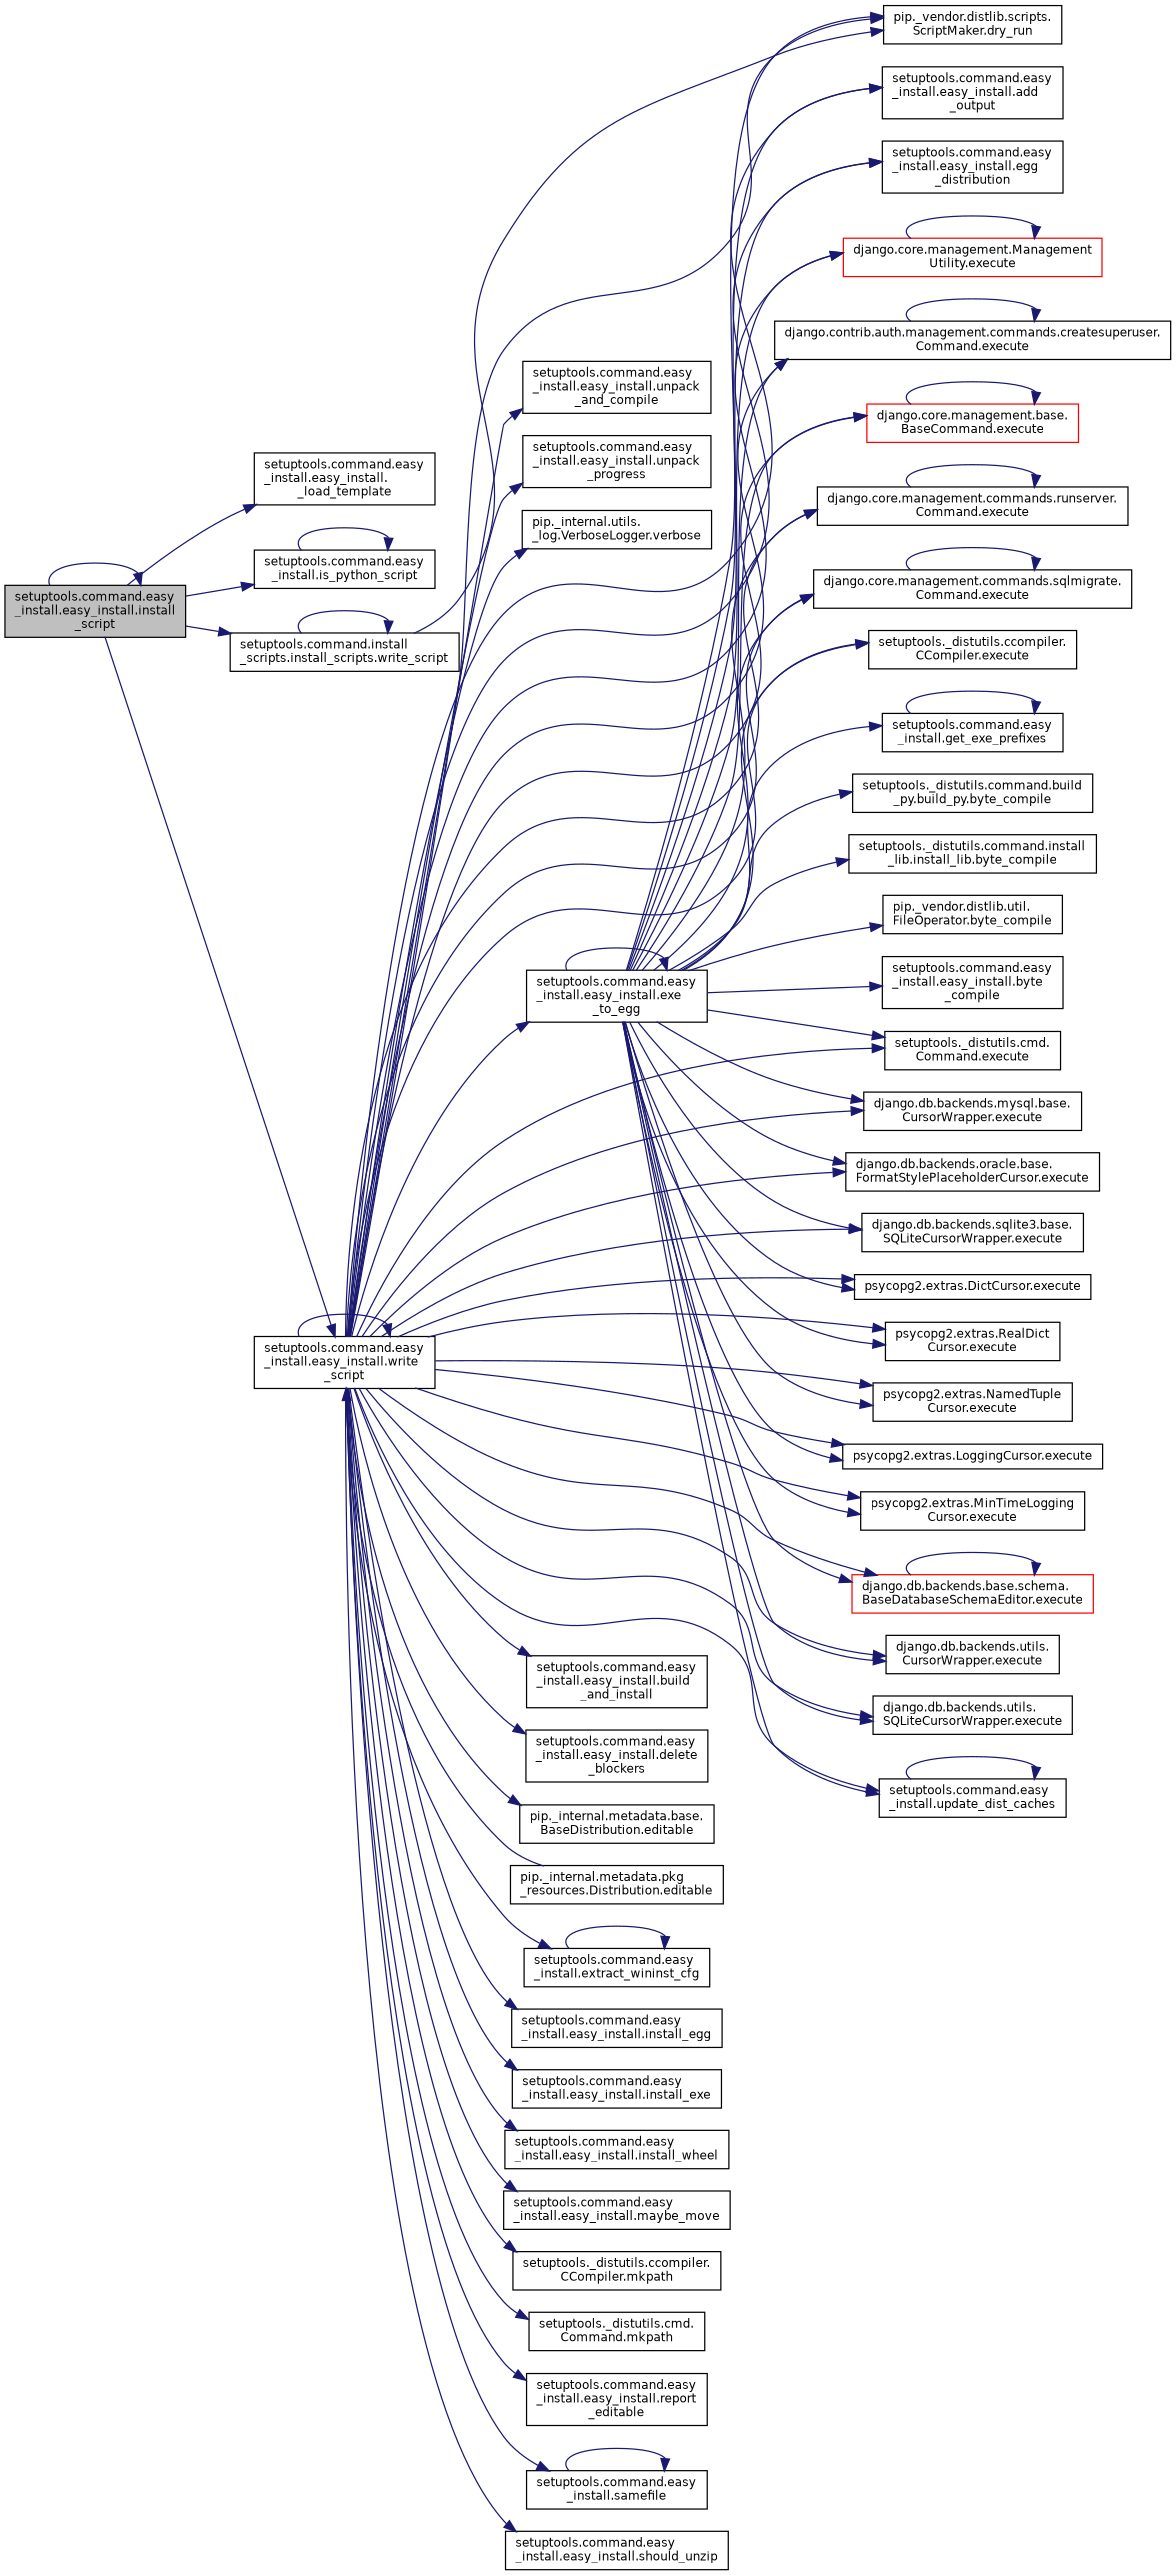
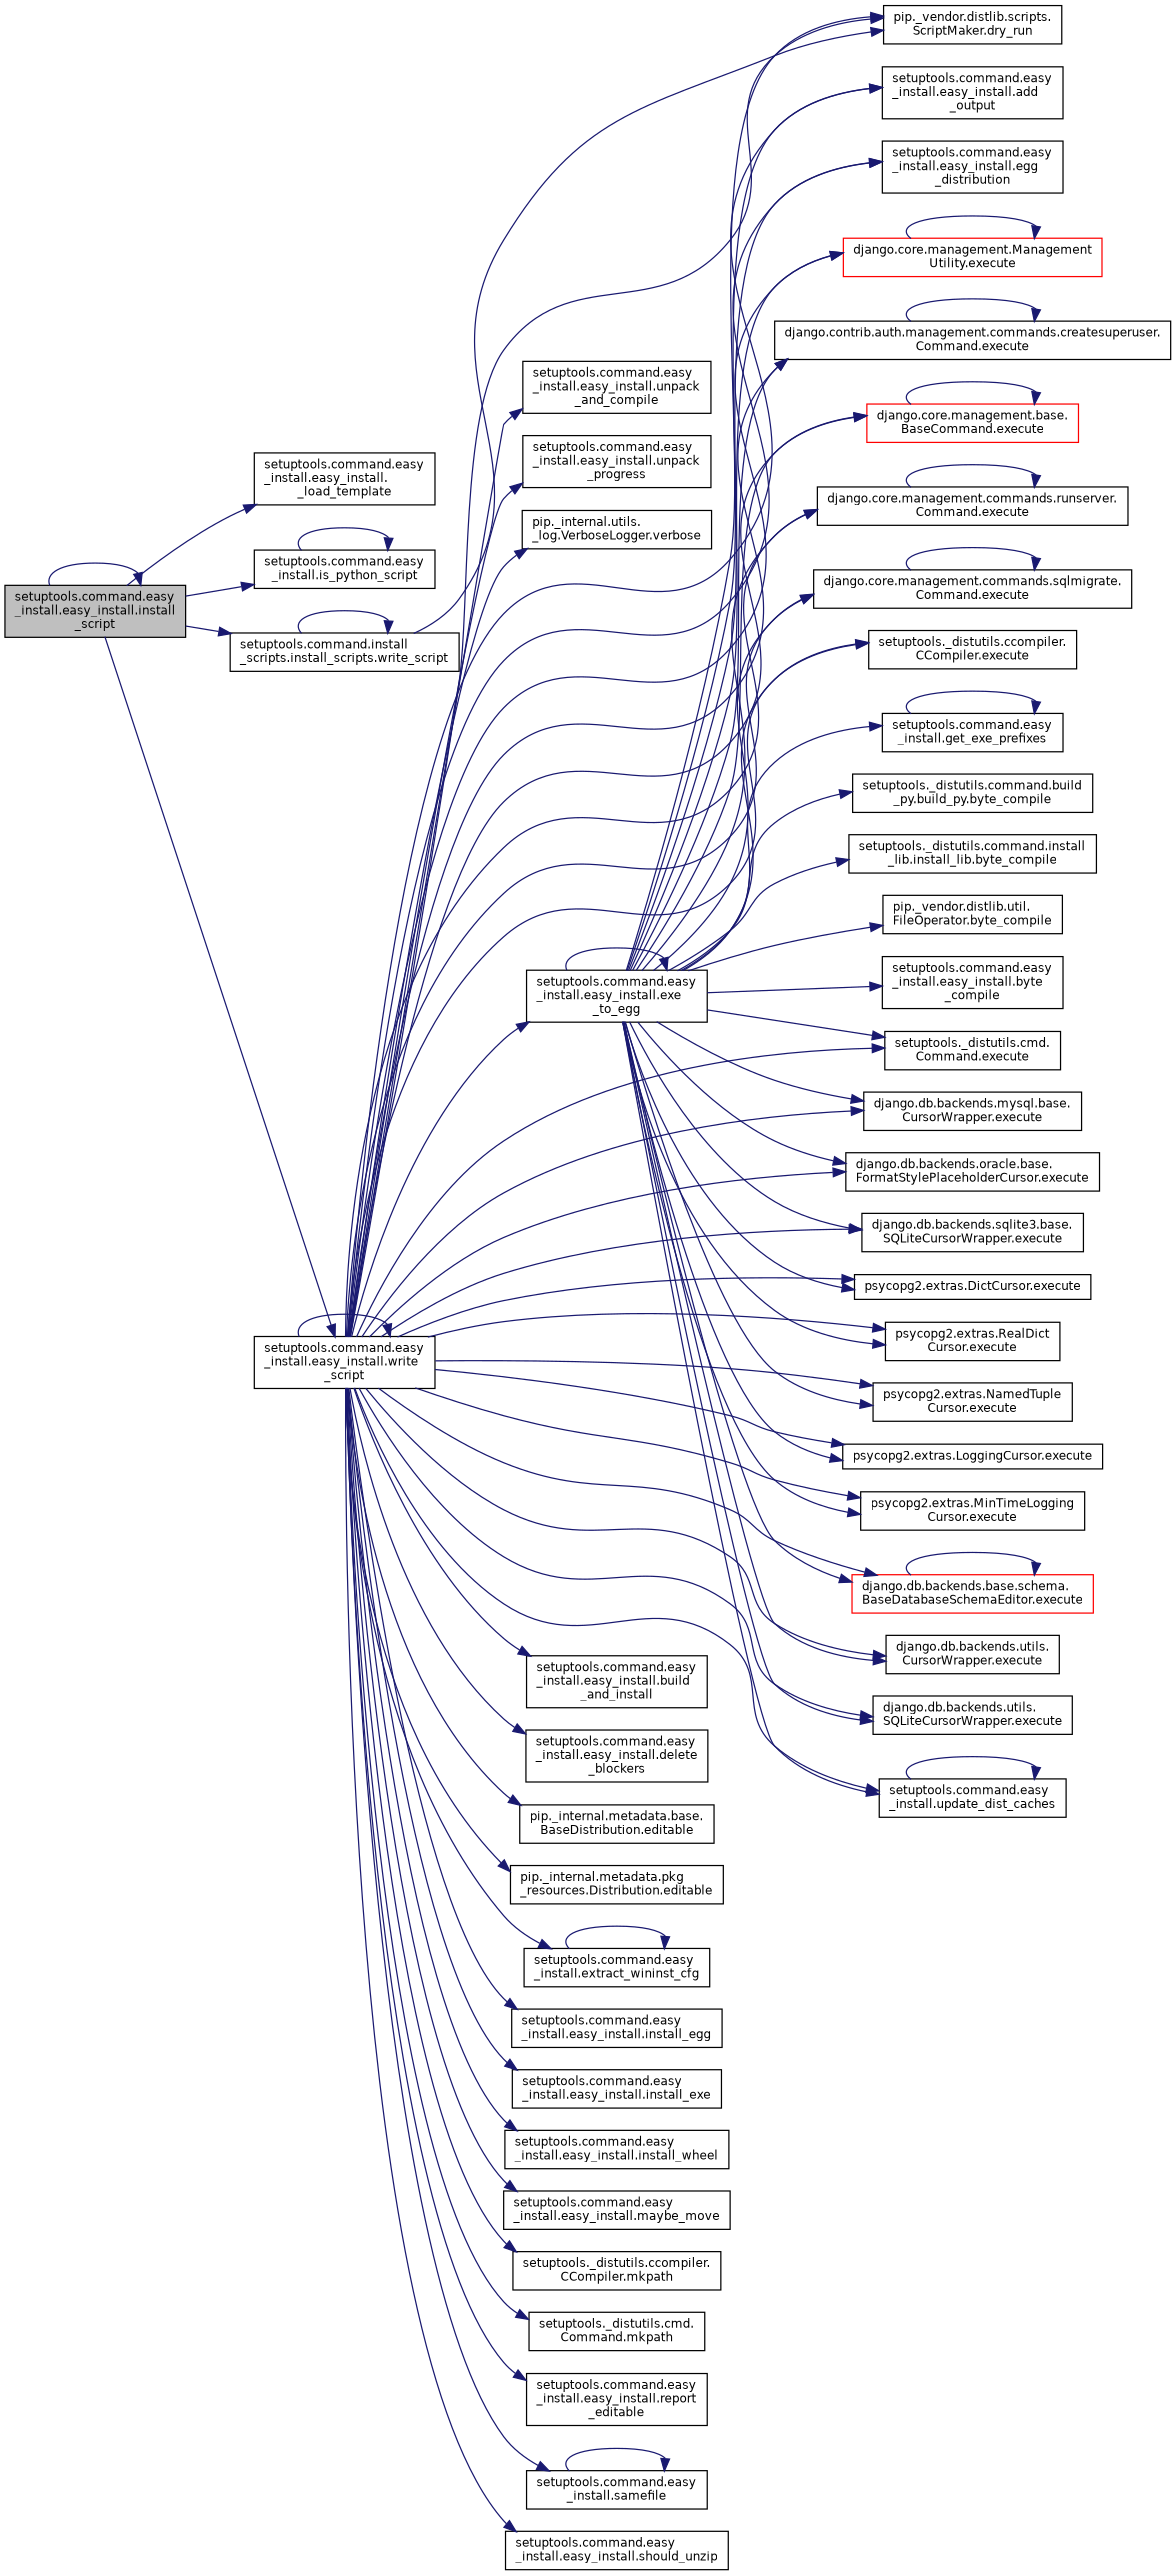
  digraph {
    rankdir=LR
    node [color=black fillcolor=white fontname=Helvetica fontsize=10 shape=record style=filled]
    edge [color=midnightblue fontname=Helvetica fontsize=10 labelfontname=Helvetica labelfontsize=10 style=solid]
    n1 [fillcolor=grey75 fontcolor=black height=0.2 label="setuptools.command.easy\l_install.easy_install.install\l_script" width=0.4]
    n2 [height=0.2 label="setuptools.command.easy\l_install.easy_install.\l_load_template" width=0.4]
    n3 [height=0.2 label="setuptools.command.easy\l_install.is_python_script" width=0.4]
    n4 [height=0.2 label="setuptools.command.install\l_scripts.install_scripts.write_script" width=0.4]
    n5 [height=0.2 label="setuptools.command.easy\l_install.easy_install.write\l_script" width=0.4]
    n6 [height=0.2 label="pip._vendor.distlib.scripts.\lScriptMaker.dry_run" width=0.4]
    n7 [height=0.2 label="setuptools.command.easy\l_install.easy_install.add\l_output" width=0.4]
    n8 [height=0.2 label="setuptools.command.easy\l_install.easy_install.build\l_and_install" width=0.4]
    n9 [height=0.2 label="setuptools.command.easy\l_install.easy_install.delete\l_blockers" width=0.4]
    n10 [height=0.2 label="pip._internal.metadata.base.\lBaseDistribution.editable" width=0.4]
    n11 [height=0.2 label="pip._internal.metadata.pkg\l_resources.Distribution.editable" width=0.4]
    n12 [height=0.2 label="setuptools.command.easy\l_install.easy_install.egg\l_distribution" width=0.4]
    n13 [height=0.2 label="setuptools.command.easy\l_install.easy_install.exe\l_to_egg" width=0.4]
    n14 [color=red height=0.2 label="django.core.management.Management\lUtility.execute" width=0.4]
    n15 [height=0.2 label="django.contrib.auth.management.commands.createsuperuser.\lCommand.execute" width=0.4]
    n16 [color=red height=0.2 label="django.core.management.base.\lBaseCommand.execute" width=0.4]
    n17 [height=0.2 label="django.core.management.commands.runserver.\lCommand.execute" width=0.4]
    n18 [height=0.2 label="django.core.management.commands.sqlmigrate.\lCommand.execute" width=0.4]
    n19 [height=0.2 label="setuptools._distutils.ccompiler.\lCCompiler.execute" width=0.4]
    n20 [height=0.2 label="setuptools._distutils.cmd.\lCommand.execute" width=0.4]
    n21 [height=0.2 label="django.db.backends.mysql.base.\lCursorWrapper.execute" width=0.4]
    n22 [height=0.2 label="django.db.backends.oracle.base.\lFormatStylePlaceholderCursor.execute" width=0.4]
    n23 [height=0.2 label="django.db.backends.sqlite3.base.\lSQLiteCursorWrapper.execute" width=0.4]
    n24 [height=0.2 label="psycopg2.extras.DictCursor.execute" width=0.4]
    n25 [height=0.2 label="psycopg2.extras.RealDict\lCursor.execute" width=0.4]
    n26 [height=0.2 label="psycopg2.extras.NamedTuple\lCursor.execute" width=0.4]
    n27 [height=0.2 label="psycopg2.extras.LoggingCursor.execute" width=0.4]
    n28 [height=0.2 label="psycopg2.extras.MinTimeLogging\lCursor.execute" width=0.4]
    n29 [color=red height=0.2 label="django.db.backends.base.schema.\lBaseDatabaseSchemaEditor.execute" width=0.4]
    n30 [height=0.2 label="django.db.backends.utils.\lCursorWrapper.execute" width=0.4]
    n31 [height=0.2 label="django.db.backends.utils.\lSQLiteCursorWrapper.execute" width=0.4]
    n32 [height=0.2 label="setuptools.command.easy\l_install.update_dist_caches" width=0.4]
    n33 [height=0.2 label="setuptools.command.easy\l_install.extract_wininst_cfg" width=0.4]
    n34 [height=0.2 label="setuptools.command.easy\l_install.easy_install.install_egg" width=0.4]
    n35 [height=0.2 label="setuptools.command.easy\l_install.easy_install.install_exe" width=0.4]
    n36 [height=0.2 label="setuptools.command.easy\l_install.easy_install.install_wheel" width=0.4]
    n37 [height=0.2 label="setuptools.command.easy\l_install.easy_install.maybe_move" width=0.4]
    n38 [height=0.2 label="setuptools._distutils.ccompiler.\lCCompiler.mkpath" width=0.4]
    n39 [height=0.2 label="setuptools._distutils.cmd.\lCommand.mkpath" width=0.4]
    n40 [height=0.2 label="setuptools.command.easy\l_install.easy_install.report\l_editable" width=0.4]
    n41 [height=0.2 label="setuptools.command.easy\l_install.samefile" width=0.4]
    n42 [height=0.2 label="setuptools.command.easy\l_install.easy_install.should_unzip" width=0.4]
    n43 [height=0.2 label="setuptools.command.easy\l_install.easy_install.unpack\l_and_compile" width=0.4]
    n44 [height=0.2 label="setuptools.command.easy\l_install.easy_install.unpack\l_progress" width=0.4]
    n45 [height=0.2 label="pip._internal.utils.\l_log.VerboseLogger.verbose" width=0.4]
    n46 [height=0.2 label="setuptools._distutils.command.build\l_py.build_py.byte_compile" width=0.4]
    n47 [height=0.2 label="setuptools._distutils.command.install\l_lib.install_lib.byte_compile" width=0.4]
    n48 [height=0.2 label="pip._vendor.distlib.util.\lFileOperator.byte_compile" width=0.4]
    n49 [height=0.2 label="setuptools.command.easy\l_install.easy_install.byte\l_compile" width=0.4]
    n50 [height=0.2 label="setuptools.command.easy\l_install.get_exe_prefixes" width=0.4]
    n1 -> n1
    n1 -> n2
    n1 -> n3
    n1 -> n4
    n1 -> n5
    n3 -> n3
    n4 -> n4
    n4 -> n6
    n5 -> n5
    n5 -> n6
    n5 -> n7
    n5 -> n8
    n5 -> n9
    n5 -> n10
-   n11 -> n5
+   n5 -> n11
    n5 -> n12
    n5 -> n13
    n5 -> n14
    n5 -> n15
    n5 -> n16
    n5 -> n17
    n5 -> n18
    n5 -> n19
    n5 -> n20
    n5 -> n21
    n5 -> n22
    n5 -> n23
    n5 -> n24
    n5 -> n25
    n5 -> n26
    n5 -> n27
    n5 -> n28
    n5 -> n29
    n5 -> n30
    n5 -> n31
    n5 -> n32
    n5 -> n33
    n5 -> n34
    n5 -> n35
    n5 -> n36
    n5 -> n37
    n5 -> n38
    n5 -> n39
    n5 -> n40
    n5 -> n41
    n5 -> n42
    n5 -> n43
    n5 -> n44
    n5 -> n45
    n13 -> n6
    n13 -> n7
    n13 -> n12
    n13 -> n13
    n13 -> n14
    n13 -> n15
    n13 -> n16
    n13 -> n17
    n13 -> n18
    n13 -> n19
    n13 -> n20
    n13 -> n21
    n13 -> n22
    n13 -> n23
    n13 -> n24
    n13 -> n25
    n13 -> n26
    n13 -> n27
    n13 -> n28
    n13 -> n29
    n13 -> n30
    n13 -> n31
    n13 -> n32
    n13 -> n46
    n13 -> n47
    n13 -> n48
    n13 -> n49
    n13 -> n50
    n14 -> n14
    n15 -> n15
    n16 -> n16
    n17 -> n17
    n18 -> n18
    n29 -> n29
    n32 -> n32
    n33 -> n33
    n41 -> n41
    n50 -> n50
  }
